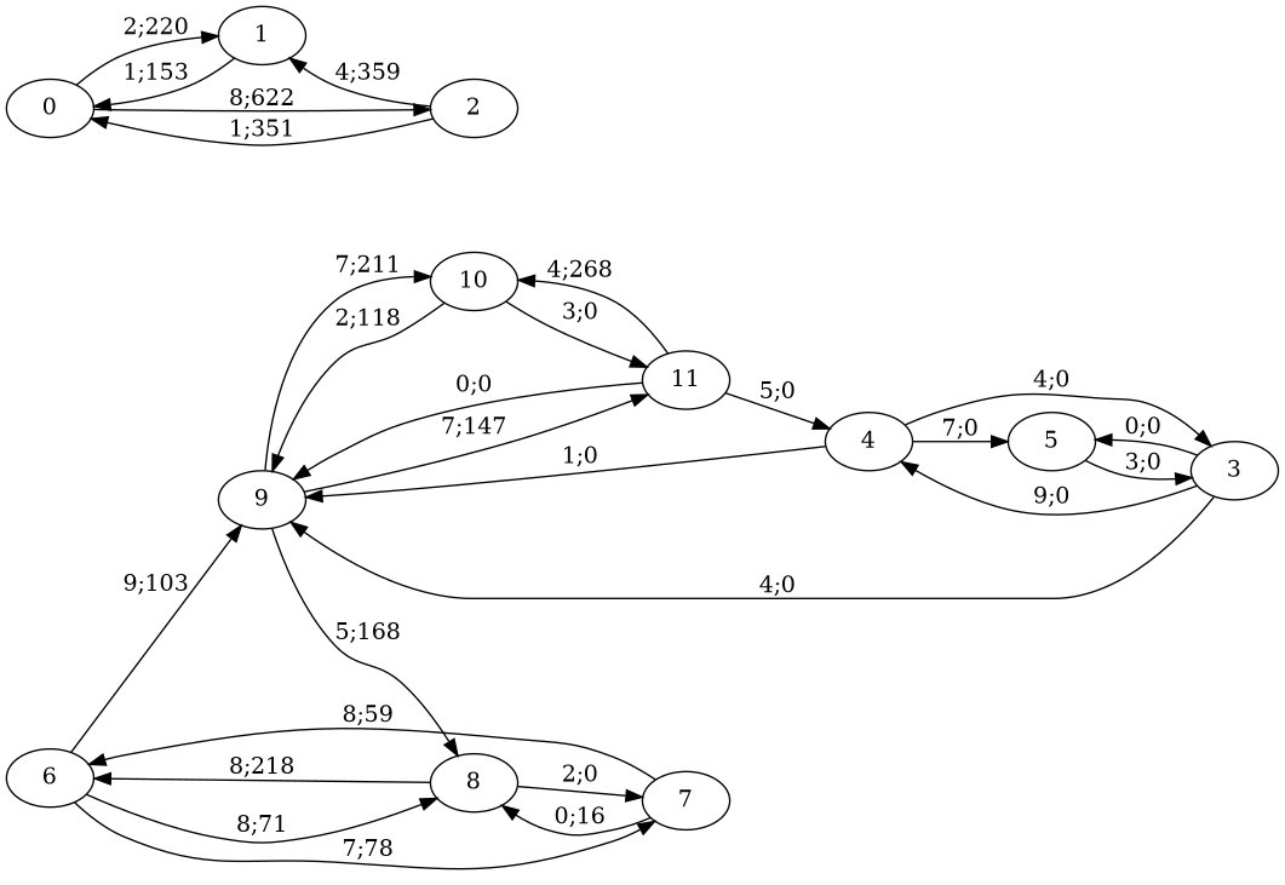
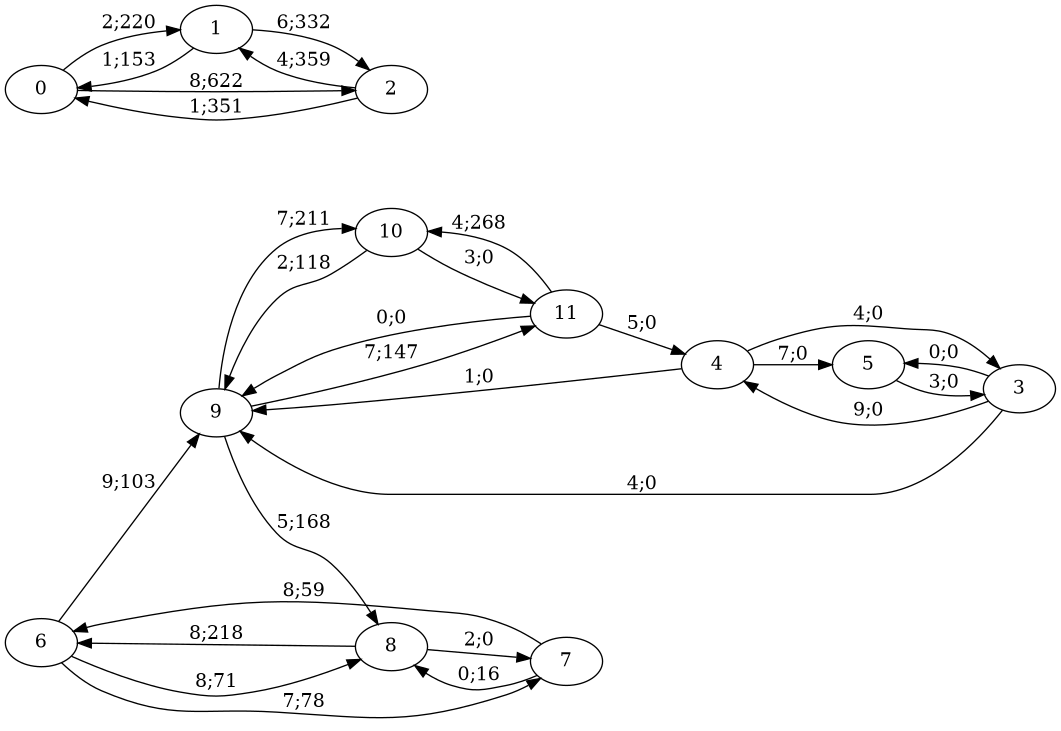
  digraph {
    rankdir=LR
    edge [color=black]
    6
    9
    7
    8
    10
    11
    4
    0
    1
    2
    3
    5
    6 -> 9 [label="9;103"]
    6 -> 7 [label="7;78"]
    6 -> 8 [label="8;71"]
    9 -> 8 [label="5;168"]
    9 -> 10 [label="7;211"]
    9 -> 11 [label="7;147"]
    7 -> 6 [label="8;59"]
    7 -> 8 [label="0;16"]
    8 -> 6 [label="8;218"]
    8 -> 7 [label="2;0"]
    10 -> 9 [label="2;118"]
    10 -> 11 [label="3;0"]
    11 -> 9 [label="0;0"]
    11 -> 10 [label="4;268"]
    11 -> 4 [label="5;0"]
    4 -> 9 [label="1;0"]
    4 -> 3 [label="4;0"]
    4 -> 5 [label="7;0"]
    0 -> 1 [label="2;220"]
    0 -> 2 [label="8;622"]
    1 -> 0 [label="1;153"]
+   1 -> 2 [label="6;332"]
    2 -> 0 [label="1;351"]
    2 -> 1 [label="4;359"]
    3 -> 9 [label="4;0"]
    3 -> 4 [label="9;0"]
    3 -> 5 [label="0;0"]
    5 -> 3 [label="3;0"]
  }
